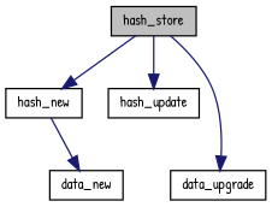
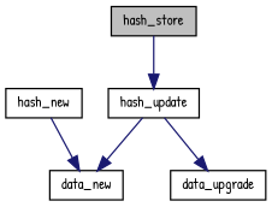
  digraph {
    fontname="Patrick Hand"
    rankdir=TB
    node [color=black fontname="Patrick Hand" fontsize=10 shape=record]
    edge [color=midnightblue fontname="Patrick Hand" fontsize=10 labelfontname=FreeSans labelfontsize=10 style=solid]
    n1 [fillcolor=grey75 fontcolor=black height=0.2 label=hash_store style=filled width=0.4]
    n2 [height=0.2 label=hash_new width=0.4]
    n3 [height=0.2 label=hash_update width=0.4]
    n4 [height=0.2 label=data_new width=0.4]
    n5 [height=0.2 label=data_upgrade width=0.4]
-   n1 -> n2
    n1 -> n3
    n2 -> n4
-   n1 -> n5
+   n3 -> n4
+   n3 -> n5
  }
